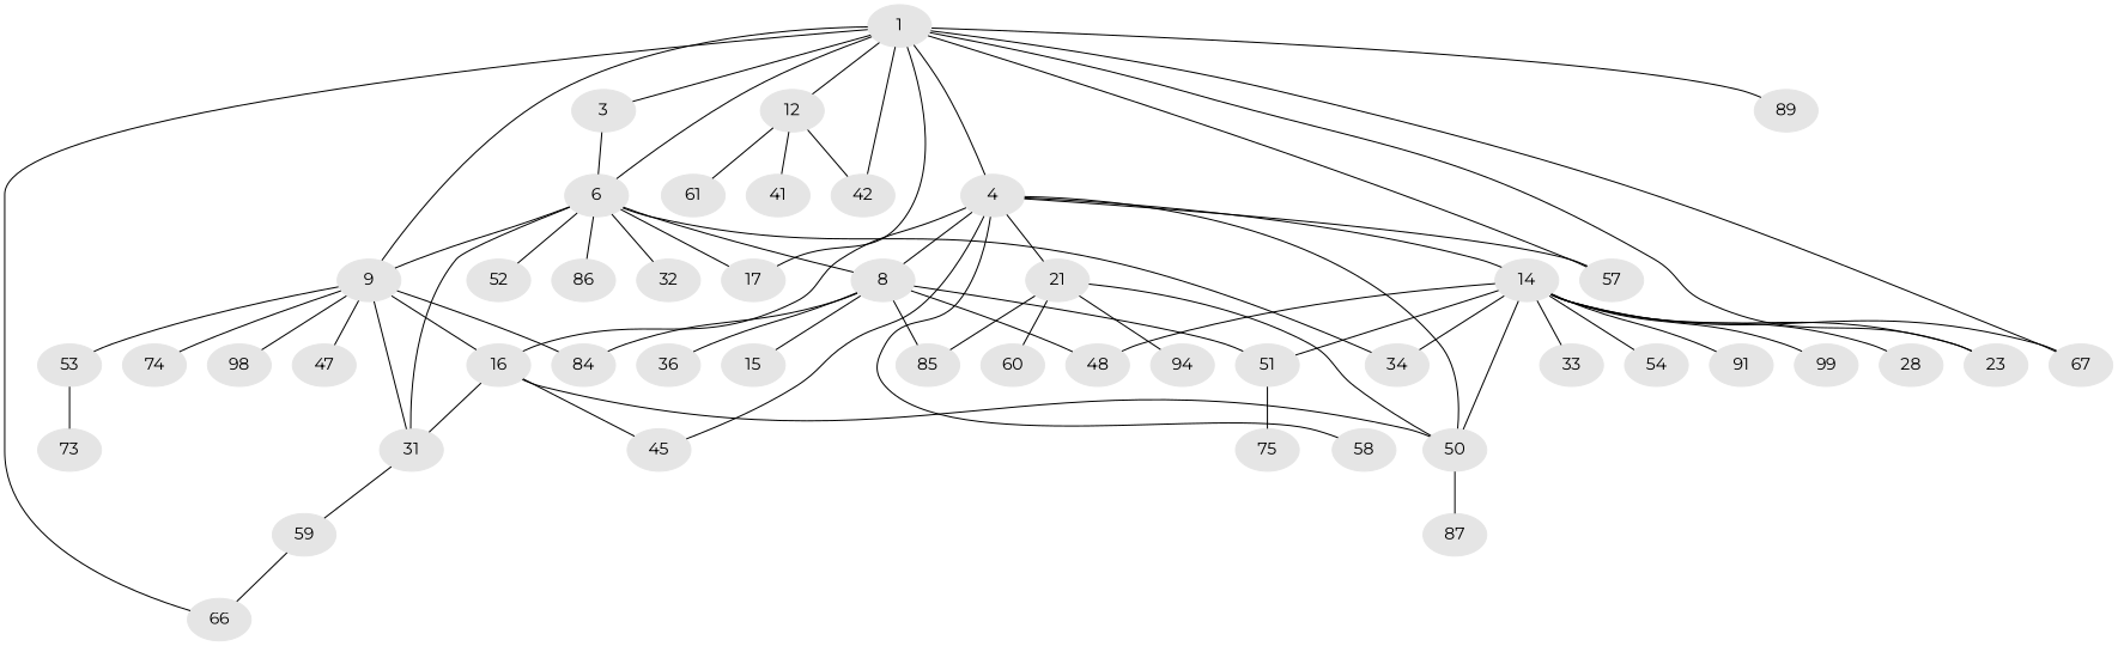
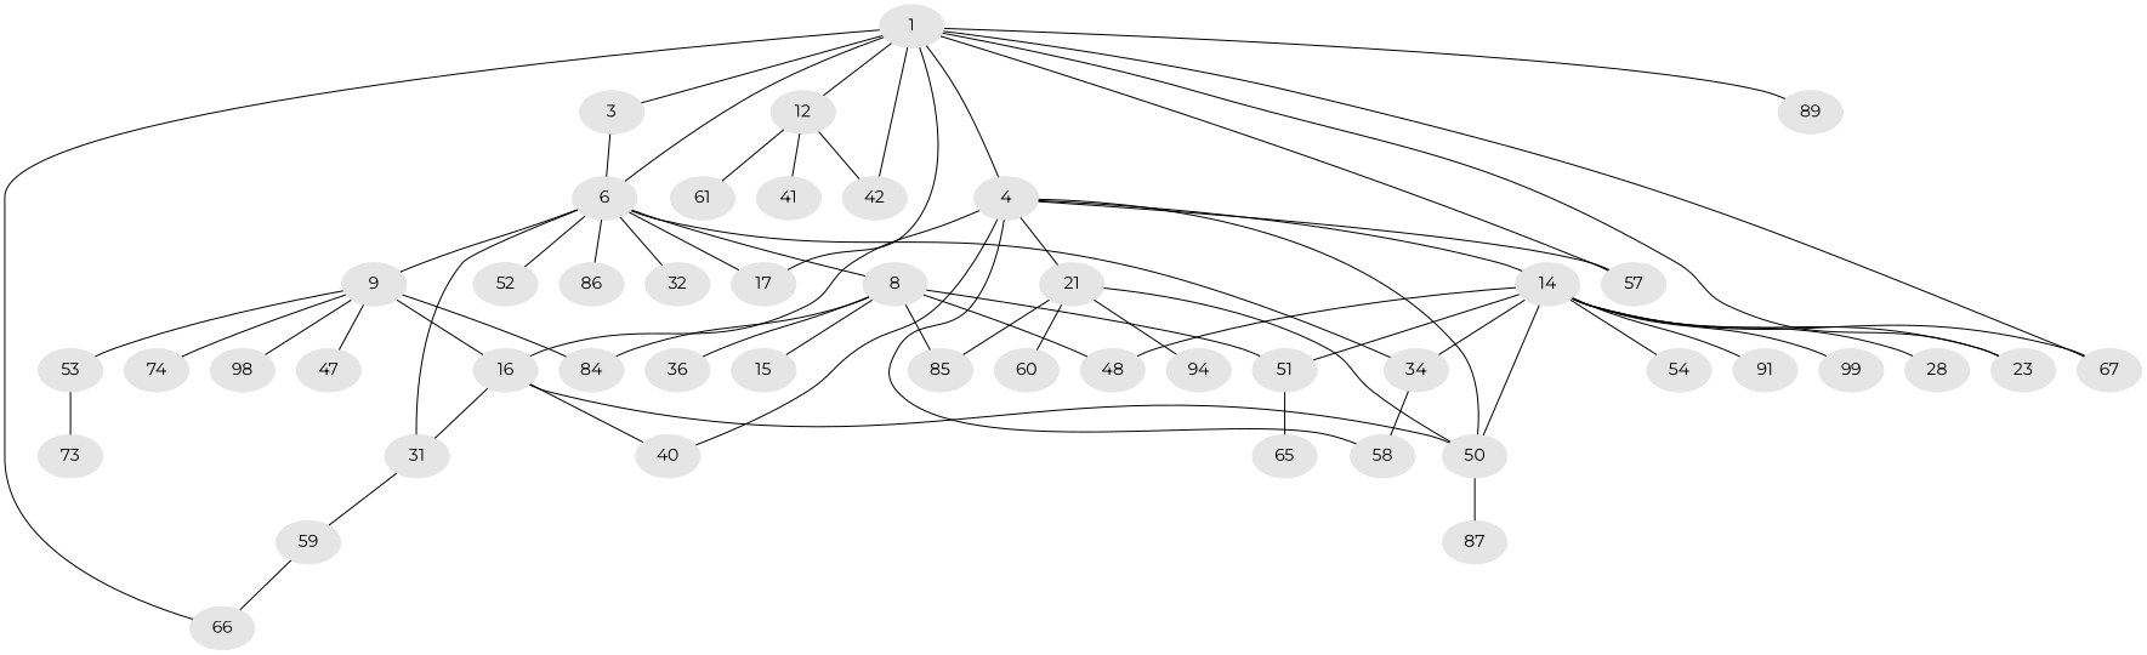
  graph {
    fontname=Montserrat
    node [color=gray90 fontname=Montserrat style=filled]
    edge [fontname=Montserrat]
    1 [super="+2+82+46+5"]
    3
    4 [super="+7+65"]
    6 [super="+13"]
    9 [super="+25+29+49"]
    12 [super="+118+104"]
    17 [super="+108"]
    23 [super="+100"]
    42
    57 [super="+72"]
    66
    67
    89
    8 [super="+11+10"]
    14 [super="+20+18+70+88+24"]
    16 [super="+22"]
    21 [super="+113+55+30+38+76+26"]
-   45
+   45 [label=40]
    50 [super="+68+78+69"]
    58
    31 [super="+114+43+80"]
    32 [super="+44"]
    34 [super="+96"]
    52 [super="+63+95"]
    86 [super="+105"]
    84 [super="+107"]
    47 [super="+97"]
    53
    74 [super="+110"]
    98 [super="+103"]
    41
    61
    51 [super="+56"]
    15
    36
    48 [super="+81+115"]
    85
    28
-   33
    54
    91
    99
    60
    94
    87
-   75
+   75 [label=65]
    59 [super="+102+83"]
    73
    1 -- 3
    1 -- 4 [weight=2]
    1 -- 6
-   1 -- 9
    1 -- 12
    1 -- 17
    1 -- 23
    1 -- 42 [weight=2]
    1 -- 57
    1 -- 66
    1 -- 67
    1 -- 89
    3 -- 6
    4 -- 57
-   4 -- 8
    4 -- 14
    4 -- 16
    4 -- 21
    4 -- 45
    4 -- 50
    4 -- 58
    6 -- 9
    6 -- 17
    6 -- 8
    6 -- 31
    6 -- 32
    6 -- 34
    6 -- 52 [weight=2]
    6 -- 86 [weight=2]
    9 -- 16 [weight=3]
-   9 -- 31
    9 -- 84
    9 -- 47
    9 -- 53
    9 -- 74
    9 -- 98
    12 -- 42
    12 -- 41
    12 -- 61
    8 -- 84
    8 -- 51
    8 -- 15
    8 -- 36
    8 -- 48
    8 -- 85
    14 -- 23
    14 -- 67
    14 -- 50
    14 -- 34
    14 -- 51
    14 -- 48
    14 -- 28
-   14 -- 33
    14 -- 54
    14 -- 91
    14 -- 99
    16 -- 45
    16 -- 50
    16 -- 31
    21 -- 50
    21 -- 85
    21 -- 60
    21 -- 94
    50 -- 87
    31 -- 59
+   34 -- 58
    53 -- 73
    51 -- 75
    59 -- 66
  }
